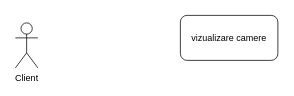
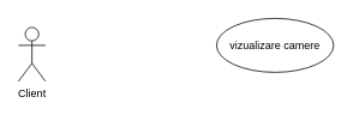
  <mxCell id="0" />
  <mxCell id="1" parent="0" />
  <mxCell id="2" value="Client&lt;div&gt;&lt;br&gt;&lt;/div&gt;" style="shape=umlActor;verticalLabelPosition=bottom;verticalAlign=top;html=1;outlineConnect=0;" vertex="1" parent="1"><mxGeometry x="20" y="30" width="30" height="60" as="geometry" /></mxCell>
- <mxCell id="3" value="vizualizare camere" style="whiteSpace=wrap;html=1;rounded=1;" vertex="1" parent="1"><mxGeometry x="240" y="20" width="130" height="60" as="geometry" /></mxCell>
+ <mxCell id="3" value="vizualizare camere" style="ellipse;whiteSpace=wrap;html=1;" vertex="1" parent="1"><mxGeometry x="240" y="20" width="130" height="60" as="geometry" /></mxCell>
